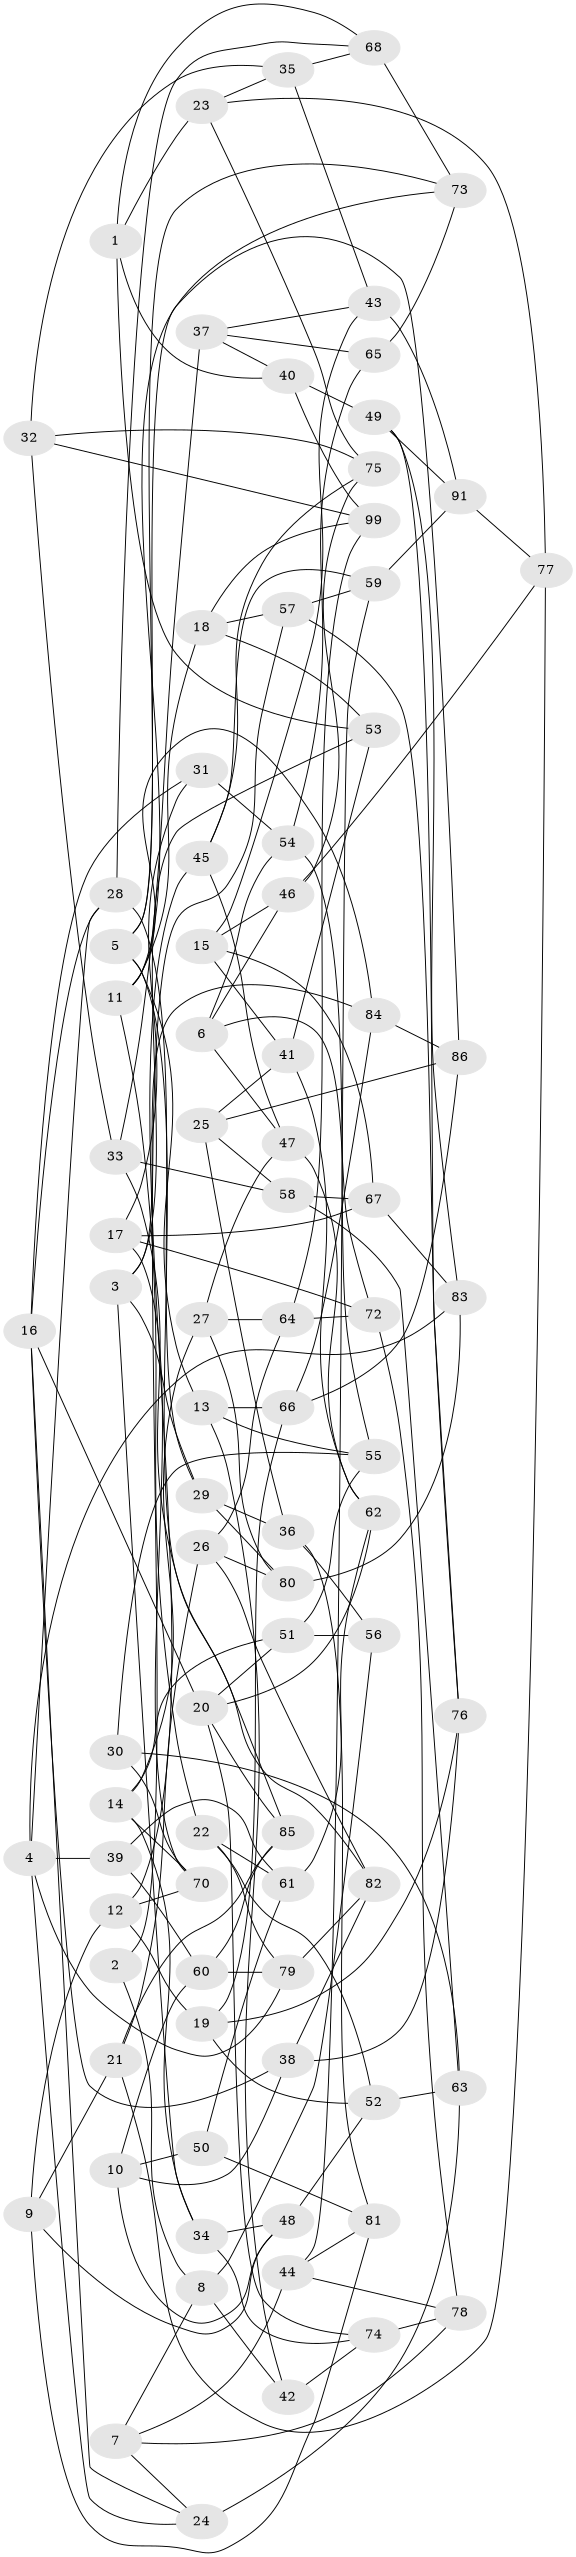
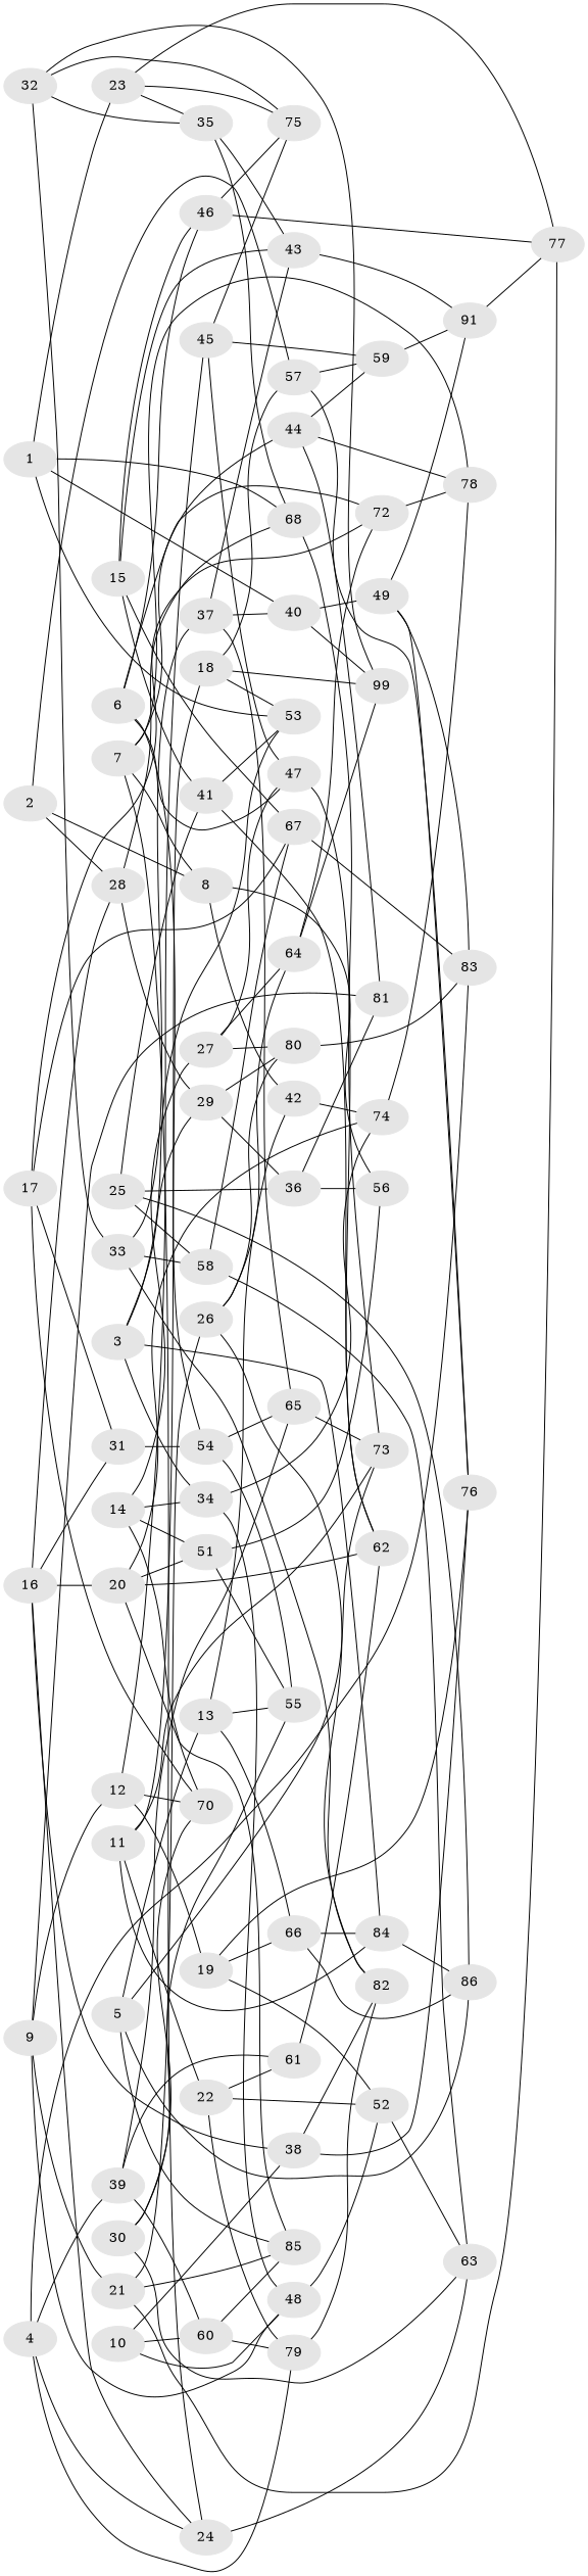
  graph {
    rankdir=LR
    node [color=gray90 style=filled]
    1
    23
    40
    53
    68
    77
    35
    75
    n9 [label=99]
    49
    73
    2
    8
    28
    57
    42
    56
    29
-   50
    81
    61
    76
    59
    3
    34
    84
    36
    80
    48
    74
    86
    4
    24
    39
    79
    83
    63
    60
    65
    82
    5
    13
    85
    55
    66
    6
    46
    47
    54
    72
    62
    78
    7
    44
    9
    12
    21
    19
    45
    70
    26
    52
    10
    38
    11
    18
    22
    14
    27
    51
    64
    15
    41
    43
    67
    n76 [label=91]
    16
    20
    31
    17
    25
    58
    30
    32
    33
    37
    1 -- 23
    1 -- 40
    1 -- 53
    1 -- 68
    23 -- 77
    23 -- 35
    23 -- 75
    40 -- n9
    40 -- 49
    68 -- 73
    35 -- 68
    35 -- 43
    49 -- 76
    49 -- 83
    49 -- n76
    2 -- 8
-   4 -- 28
+   2 -- 28
    2 -- 57
    8 -- 42
    8 -- 56
    28 -- 68
    28 -- 29
    57 -- 76
    57 -- 59
    42 -- 74
    29 -- 36
    29 -- 80
-   50 -- 81
-   50 -- 61
    61 -- 62
    59 -- n76
    3 -- 53
    3 -- 29
    3 -- 34
    3 -- 84
    34 -- 48
    34 -- 74
    84 -- 86
    36 -- 56
    36 -- 81
    80 -- 83
    48 -- 52
    74 -- 78
    4 -- 24
    4 -- 39
    4 -- 79
    4 -- 83
    24 -- 63
    39 -- 61
    39 -- 60
+   39 -- 65
    79 -- 82
    60 -- 79
    60 -- 85
    65 -- 73
    5 -- 73
    5 -- 86
    5 -- 13
    5 -- 85
    13 -- 42
    13 -- 55
    13 -- 66
    66 -- 84
    66 -- 86
    6 -- 46
    6 -- 47
    6 -- 54
    6 -- 72
    46 -- 77
    46 -- 75
    47 -- 62
    54 -- 65
    54 -- 55
    72 -- 78
    7 -- 8
    7 -- 24
    7 -- 78
    7 -- 44
    44 -- 81
    44 -- 59
    44 -- 78
    9 -- 81
    9 -- 48
    9 -- 12
    9 -- 21
    12 -- 19
    12 -- 45
    12 -- 70
    21 -- 77
    21 -- 85
    21 -- 26
    19 -- 76
    19 -- 66
    19 -- 52
    45 -- 75
    45 -- 59
    45 -- 47
    26 -- 80
    26 -- 82
    26 -- 64
    52 -- 63
-   10 -- 50
    10 -- 48
    10 -- 60
    10 -- 38
    38 -- 76
    38 -- 82
    11 -- 73
    11 -- 84
    11 -- 18
    11 -- 22
    18 -- 53
    18 -- n9
    18 -- 57
    22 -- 61
    22 -- 79
    22 -- 52
    14 -- 34
    14 -- 70
    14 -- 27
    14 -- 51
    27 -- 80
    27 -- 47
    27 -- 64
    51 -- 56
    51 -- 55
    64 -- n9
    64 -- 72
    15 -- 46
    15 -- 41
    15 -- 43
    15 -- 67
    41 -- 53
    41 -- 62
    43 -- n76
    67 -- 83
    n76 -- 77
    16 -- 28
    16 -- 24
    16 -- 38
    16 -- 20
    16 -- 31
    20 -- 74
    20 -- 85
    20 -- 62
    20 -- 51
    31 -- 54
    17 -- 72
    17 -- 70
    17 -- 67
    17 -- 31
    25 -- 36
    25 -- 86
    25 -- 41
    25 -- 58
    58 -- 63
    58 -- 67
    30 -- 63
    30 -- 55
    30 -- 70
    32 -- 35
    32 -- 75
    32 -- n9
    32 -- 33
    33 -- 82
    33 -- 58
    33 -- 37
    37 -- 40
    37 -- 65
    37 -- 43
  }
